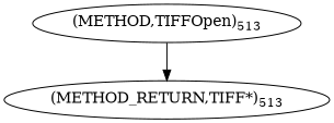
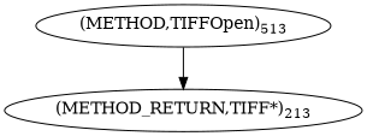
  digraph {
    n1 [label=<(METHOD,TIFFOpen)<SUB>513</SUB>>]
-   n2 [label=<(METHOD_RETURN,TIFF*)<SUB>513</SUB>>]
+   n2 [label=<(METHOD_RETURN,TIFF*)<SUB>213</SUB>>]
    n1 -> n2
  }
